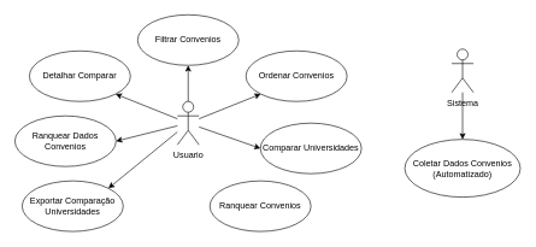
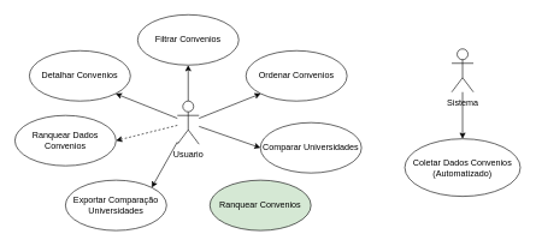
  <mxCell id="0" />
  <mxCell id="1" parent="0" />
  <mxCell id="2" style="edgeStyle=none;html=1;entryX=0.5;entryY=1;entryDx=0;entryDy=0;" parent="1" source="8" target="9" edge="1"><mxGeometry relative="1" as="geometry" /></mxCell>
  <mxCell id="3" style="edgeStyle=none;html=1;entryX=0;entryY=1;entryDx=0;entryDy=0;" parent="1" source="8" target="10" edge="1"><mxGeometry relative="1" as="geometry" /></mxCell>
  <mxCell id="4" style="edgeStyle=none;html=1;entryX=0;entryY=0.5;entryDx=0;entryDy=0;" parent="1" source="8" target="11" edge="1"><mxGeometry relative="1" as="geometry" /></mxCell>
- <mxCell id="5" style="edgeStyle=none;html=1;entryX=1;entryY=0.5;entryDx=0;entryDy=0;" parent="1" source="8" target="13" edge="1"><mxGeometry relative="1" as="geometry" /></mxCell>
+ <mxCell id="5" style="edgeStyle=none;html=1;entryX=1;entryY=0.5;entryDx=0;entryDy=0;dashed=1;" parent="1" source="8" target="13" edge="1"><mxGeometry relative="1" as="geometry" /></mxCell>
  <mxCell id="6" style="edgeStyle=none;html=1;entryX=1;entryY=1;entryDx=0;entryDy=0;" parent="1" source="8" target="17" edge="1"><mxGeometry relative="1" as="geometry" /></mxCell>
  <mxCell id="7" style="edgeStyle=none;html=1;entryX=1;entryY=0;entryDx=0;entryDy=0;" parent="1" source="8" target="18" edge="1"><mxGeometry relative="1" as="geometry" /></mxCell>
  <mxCell id="8" value="Usuario" style="shape=umlActor;verticalLabelPosition=bottom;verticalAlign=top;html=1;" parent="1" vertex="1"><mxGeometry x="245" y="140" width="30" height="60" as="geometry" /></mxCell>
  <mxCell id="9" value="Filtrar Convenios" style="ellipse;whiteSpace=wrap;html=1;" parent="1" vertex="1"><mxGeometry x="190" y="20" width="140" height="70" as="geometry" /></mxCell>
  <mxCell id="10" value="Ordenar Convenios" style="ellipse;whiteSpace=wrap;html=1;" parent="1" vertex="1"><mxGeometry x="340" y="70" width="140" height="70" as="geometry" /></mxCell>
  <mxCell id="11" value="Comparar Universidades" style="ellipse;whiteSpace=wrap;html=1;" parent="1" vertex="1"><mxGeometry x="360" y="170" width="140" height="70" as="geometry" /></mxCell>
- <mxCell id="12" value="Ranquear Convenios" style="ellipse;whiteSpace=wrap;html=1;" parent="1" vertex="1"><mxGeometry x="290" y="250" width="140" height="70" as="geometry" /></mxCell>
+ <mxCell id="12" value="Ranquear Convenios" style="ellipse;whiteSpace=wrap;html=1;fillColor=#d5e8d4;" parent="1" vertex="1"><mxGeometry x="290" y="250" width="140" height="70" as="geometry" /></mxCell>
  <mxCell id="13" value="Ranquear Dados Convenios" style="ellipse;whiteSpace=wrap;html=1;" parent="1" vertex="1"><mxGeometry x="20" y="160" width="140" height="70" as="geometry" /></mxCell>
  <mxCell id="14" value="Coletar Dados Convenios&lt;br&gt;(Automatizado)" style="ellipse;whiteSpace=wrap;html=1;" parent="1" vertex="1"><mxGeometry x="560" y="192.5" width="160" height="80" as="geometry" /></mxCell>
  <mxCell id="15" style="edgeStyle=none;html=1;entryX=0.5;entryY=0;entryDx=0;entryDy=0;" parent="1" source="16" target="14" edge="1"><mxGeometry relative="1" as="geometry" /></mxCell>
  <mxCell id="16" value="Sistema" style="shape=umlActor;verticalLabelPosition=bottom;verticalAlign=top;html=1;" parent="1" vertex="1"><mxGeometry x="625" y="67.5" width="30" height="60" as="geometry" /></mxCell>
- <mxCell id="17" value="Detalhar Comparar" style="ellipse;whiteSpace=wrap;html=1;" parent="1" vertex="1"><mxGeometry x="40" y="70" width="140" height="70" as="geometry" /></mxCell>
- <mxCell id="18" value="Exportar Comparação Universidades" style="ellipse;whiteSpace=wrap;html=1;" parent="1" vertex="1"><mxGeometry x="30" y="250" width="140" height="70" as="geometry" /></mxCell>
+ <mxCell id="17" value="Detalhar Convenios" style="ellipse;whiteSpace=wrap;html=1;" parent="1" vertex="1"><mxGeometry x="40" y="70" width="140" height="70" as="geometry" /></mxCell>
+ <mxCell id="18" value="Exportar Comparação Universidades" style="ellipse;whiteSpace=wrap;html=1;" parent="1" vertex="1"><mxGeometry x="90" y="250" width="140" height="70" as="geometry" /></mxCell>
